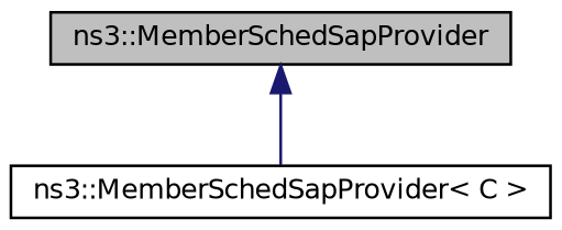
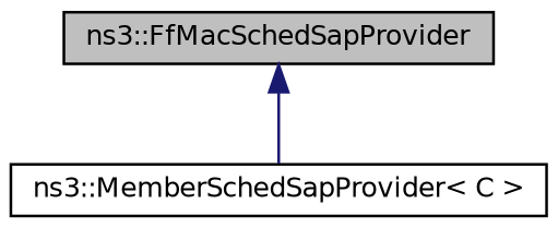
  digraph {
    node [color=black fontname=Helvetica fontsize=10 shape=record style=filled]
-   n1 [fillcolor=grey75 fontcolor=black height=0.2 label="ns3::MemberSchedSapProvider" width=0.4]
+   n1 [fillcolor=grey75 fontcolor=black height=0.2 label="ns3::FfMacSchedSapProvider" width=0.4]
    n2 [fillcolor=white height=0.2 label="ns3::MemberSchedSapProvider\< C \>" width=0.4]
    n1 -> n2 [color=midnightblue dir=back fontname=Helvetica fontsize=10 labelfontname=Helvetica labelfontsize=10 style=solid]
  }
